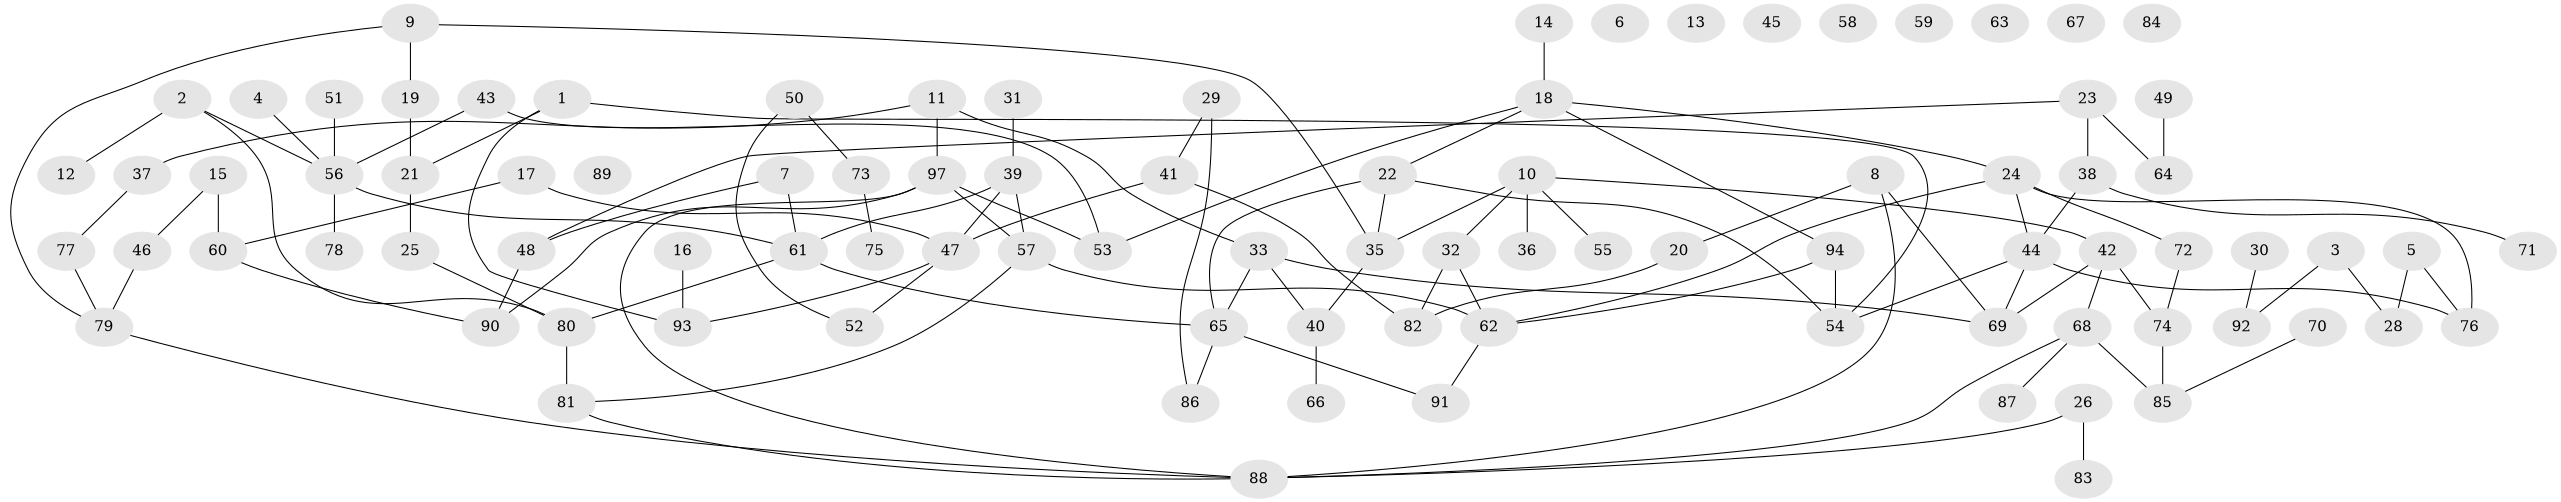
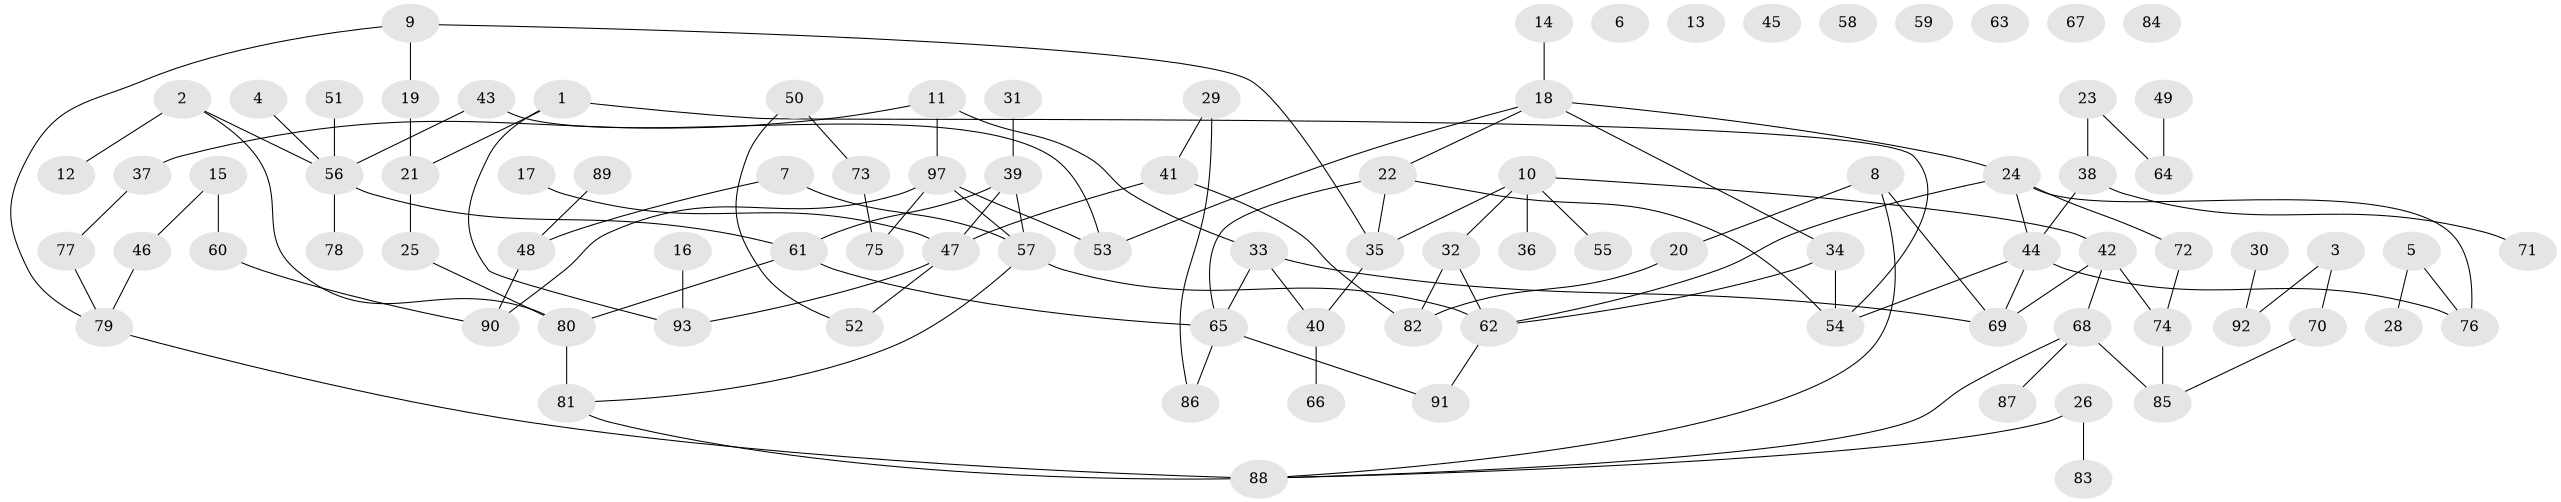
  graph {
    fontname="DejaVu Serif"
    node [color=gray90 fontname="DejaVu Serif" style=filled]
    edge [fontname="DejaVu Serif"]
    1
    21
    54
    93
    25
    2
    12
    56
    80
    61
    78
    81
    3
    70
    92
    85
    4
    5
    28
    76
    6
    7
    48
    57
    90
    62
    8
    20
    69
    88
    82
    9
    19
    35
    79
    40
    10
    32
    36
    42
    55
    68
    74
    n44 [label=97]
    11
    33
    37
    53
    65
    77
    13
    14
    18
    24
-   34 [label=94]
+   34
    22
    15
    46
    60
    16
    17
    47
    52
    44
    72
    31
    39
    86
    91
    23
    38
    64
    71
    26
    83
    29
    41
    30
    66
    87
    43
    45
    49
    50
    73
    75
    51
    58
    59
    63
    67
    84
    89
    1 -- 21
    1 -- 54
    1 -- 93
    21 -- 25
    25 -- 80
    2 -- 12
    2 -- 56
    2 -- 80
    56 -- 61
    56 -- 78
    80 -- 81
    61 -- 80
    61 -- 65
    81 -- 88
-   3 -- 28
+   3 -- 70
    3 -- 92
    70 -- 85
    4 -- 56
    5 -- 28
    5 -- 76
    7 -- 48
-   7 -- 61
+   7 -- 57
    48 -- 90
    57 -- 81
    57 -- 62
    62 -- 91
    8 -- 20
    8 -- 69
    8 -- 88
    20 -- 82
    9 -- 19
    9 -- 35
    9 -- 79
    19 -- 21
    35 -- 40
    79 -- 88
    40 -- 66
    10 -- 35
    10 -- 32
    10 -- 36
    10 -- 42
    10 -- 55
    32 -- 62
    32 -- 82
    42 -- 69
    42 -- 68
    42 -- 74
    68 -- 85
    68 -- 88
    68 -- 87
    74 -- 85
    n44 -- 57
    n44 -- 90
-   n44 -- 88
+   n44 -- 75
    n44 -- 53
    11 -- n44
    11 -- 33
    11 -- 37
    33 -- 69
    33 -- 40
    33 -- 65
    37 -- 77
    65 -- 86
    65 -- 91
    77 -- 79
    14 -- 18
    18 -- 53
    18 -- 24
    18 -- 34
    18 -- 22
    24 -- 76
    24 -- 62
    24 -- 44
    24 -- 72
    34 -- 54
    34 -- 62
    22 -- 54
    22 -- 35
    22 -- 65
    15 -- 46
    15 -- 60
    46 -- 79
    60 -- 90
    16 -- 93
-   17 -- 60
    17 -- 47
    47 -- 93
    47 -- 52
    44 -- 54
    44 -- 76
    44 -- 69
    72 -- 74
    31 -- 39
    39 -- 61
    39 -- 57
    39 -- 47
-   23 -- 48
+   89 -- 48
    23 -- 38
    23 -- 64
    38 -- 44
    38 -- 71
    26 -- 88
    26 -- 83
    29 -- 86
    29 -- 41
    41 -- 82
    41 -- 47
    30 -- 92
    43 -- 56
    43 -- 53
    49 -- 64
    50 -- 52
    50 -- 73
    73 -- 75
    51 -- 56
  }
